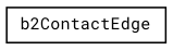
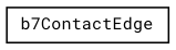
  digraph {
    rankdir=LR
    fontname="Roboto Mono"
-   n1 [color=black fillcolor=white fontname="Roboto Mono" fontsize=10 height=0.2 label=b2ContactEdge shape=record style=filled width=0.4]
+   n1 [color=black fillcolor=white fontname="Roboto Mono" fontsize=10 height=0.2 label=b7ContactEdge shape=record style=filled width=0.4]
  }
